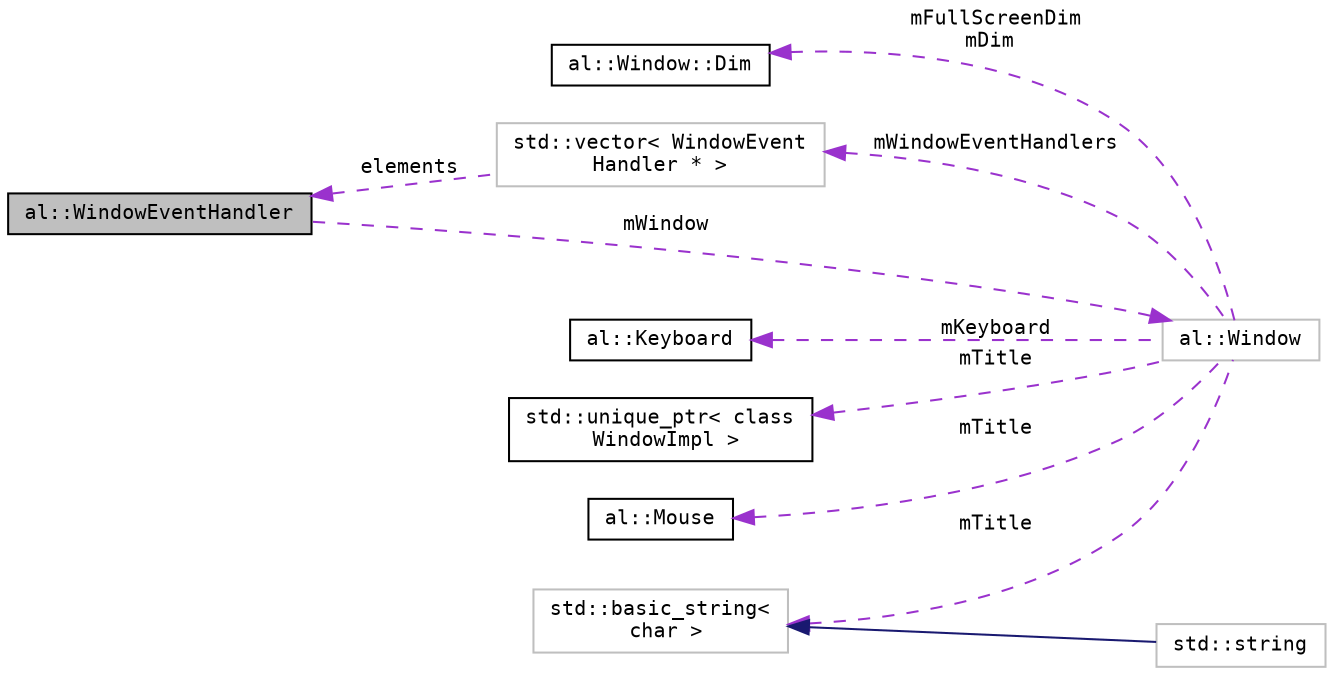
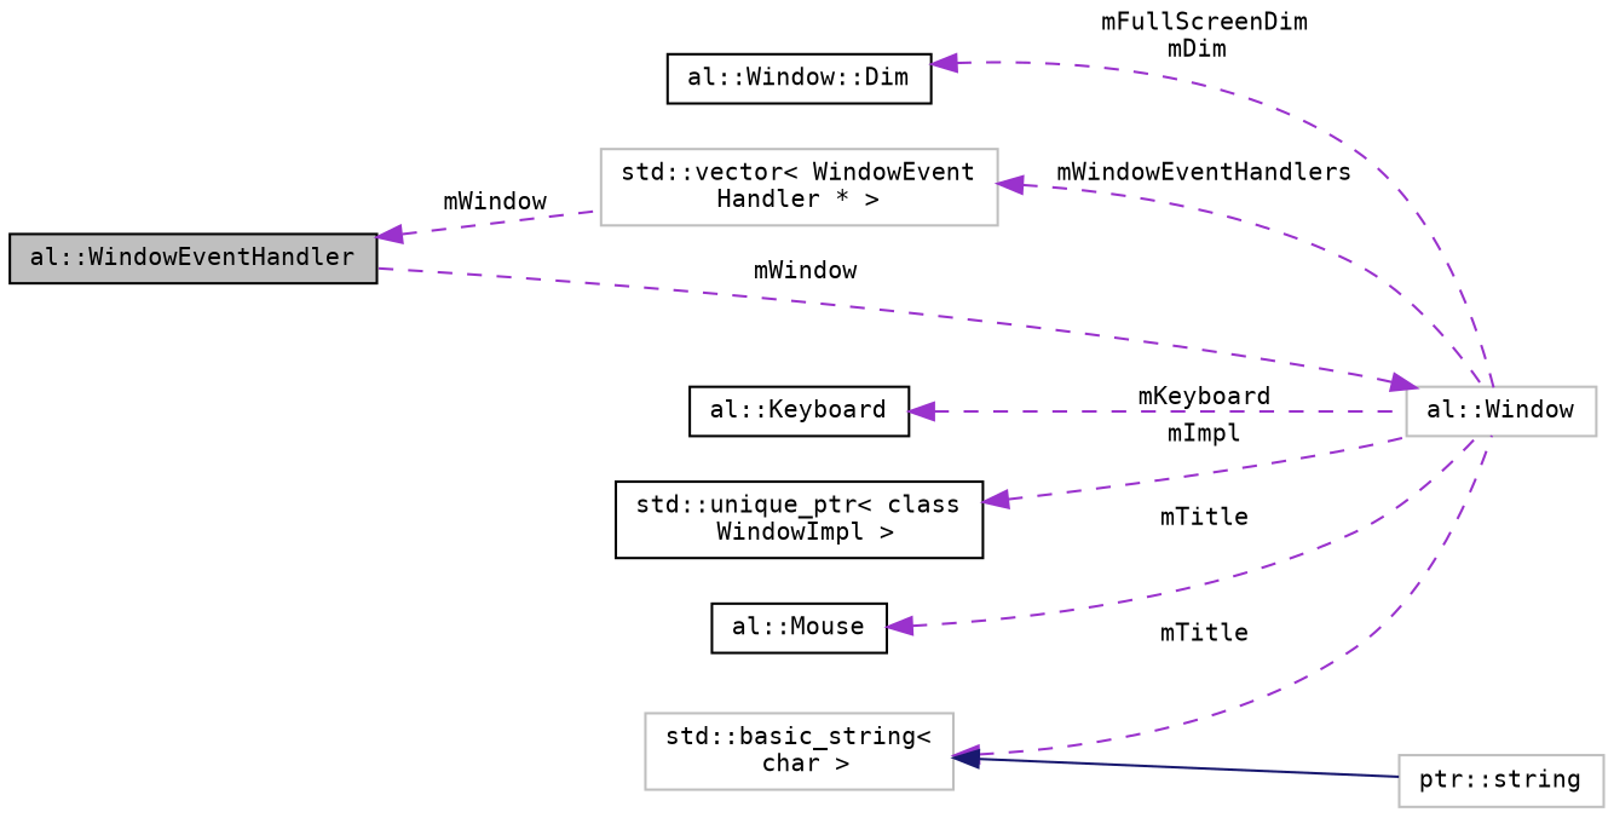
  digraph {
    fontname="DejaVu Sans Mono"
    rankdir=LR
    node [color=black fontname="DejaVu Sans Mono" fontsize=10 shape=record]
    edge [color=darkorchid3 dir=back fontname="DejaVu Sans Mono" fontsize=10 labelfontname="FreeSans.ttf" labelfontsize=10 style=dashed]
    n1 [fillcolor=grey75 fontcolor=black height=0.2 label="al::WindowEventHandler" style=filled width=0.4]
    n2 [color=grey75 height=0.2 label="std::vector\< WindowEvent\lHandler * \>" width=0.4]
    n3 [color=grey75 height=0.2 label="al::Window" width=0.4]
    n4 [height=0.2 label="al::Keyboard" width=0.4]
-   n5 [color=grey75 height=0.2 label="std::string" width=0.4]
+   n5 [color=grey75 height=0.2 label="ptr::string" width=0.4]
    n6 [color=grey75 height=0.2 label="std::basic_string\<\l char \>" width=0.4]
    n7 [height=0.2 label="std::unique_ptr\< class\l WindowImpl \>" width=0.4]
    n8 [height=0.2 label="al::Mouse" width=0.4]
    n9 [height=0.2 label="al::Window::Dim" width=0.4]
-   n1 -> n2 [label=" elements"]
+   n1 -> n2 [label=" mWindow"]
    n2 -> n3 [label=" mWindowEventHandlers"]
    n3 -> n1 [label=" mWindow"]
    n4 -> n3 [label=" mKeyboard"]
    n6 -> n3 [label=" mTitle"]
    n6 -> n5 [color=midnightblue style=solid]
-   n7 -> n3 [label=" mTitle"]
+   n7 -> n3 [label=" mImpl"]
    n8 -> n3 [label=" mTitle"]
    n9 -> n3 [label=" mFullScreenDim\nmDim"]
  }
